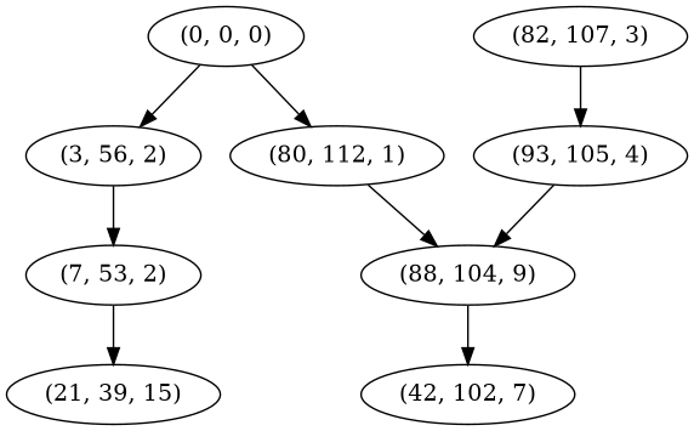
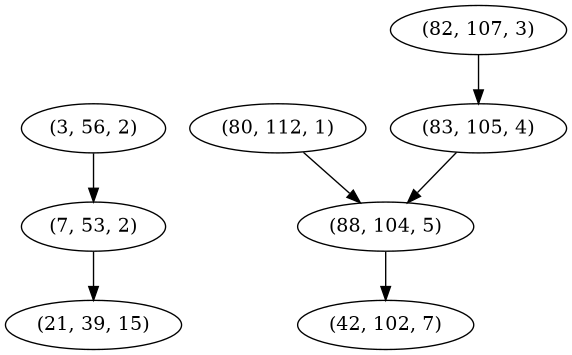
  digraph {
-   "(0, 0, 0)"
    "(3, 56, 2)"
    "(80, 112, 1)"
    n4 [label="(7, 53, 2)"]
-   "(88, 104, 5)" [label="(88, 104, 9)"]
+   "(88, 104, 5)"
    "(21, 39, 15)"
    "(82, 107, 3)"
-   "(83, 105, 4)" [label="(93, 105, 4)"]
+   "(83, 105, 4)"
    n9 [label="(42, 102, 7)"]
-   "(0, 0, 0)" -> "(3, 56, 2)"
-   "(0, 0, 0)" -> "(80, 112, 1)"
    "(3, 56, 2)" -> n4
    "(80, 112, 1)" -> "(88, 104, 5)"
    n4 -> "(21, 39, 15)"
    "(88, 104, 5)" -> n9
    "(82, 107, 3)" -> "(83, 105, 4)"
    "(83, 105, 4)" -> "(88, 104, 5)"
  }
